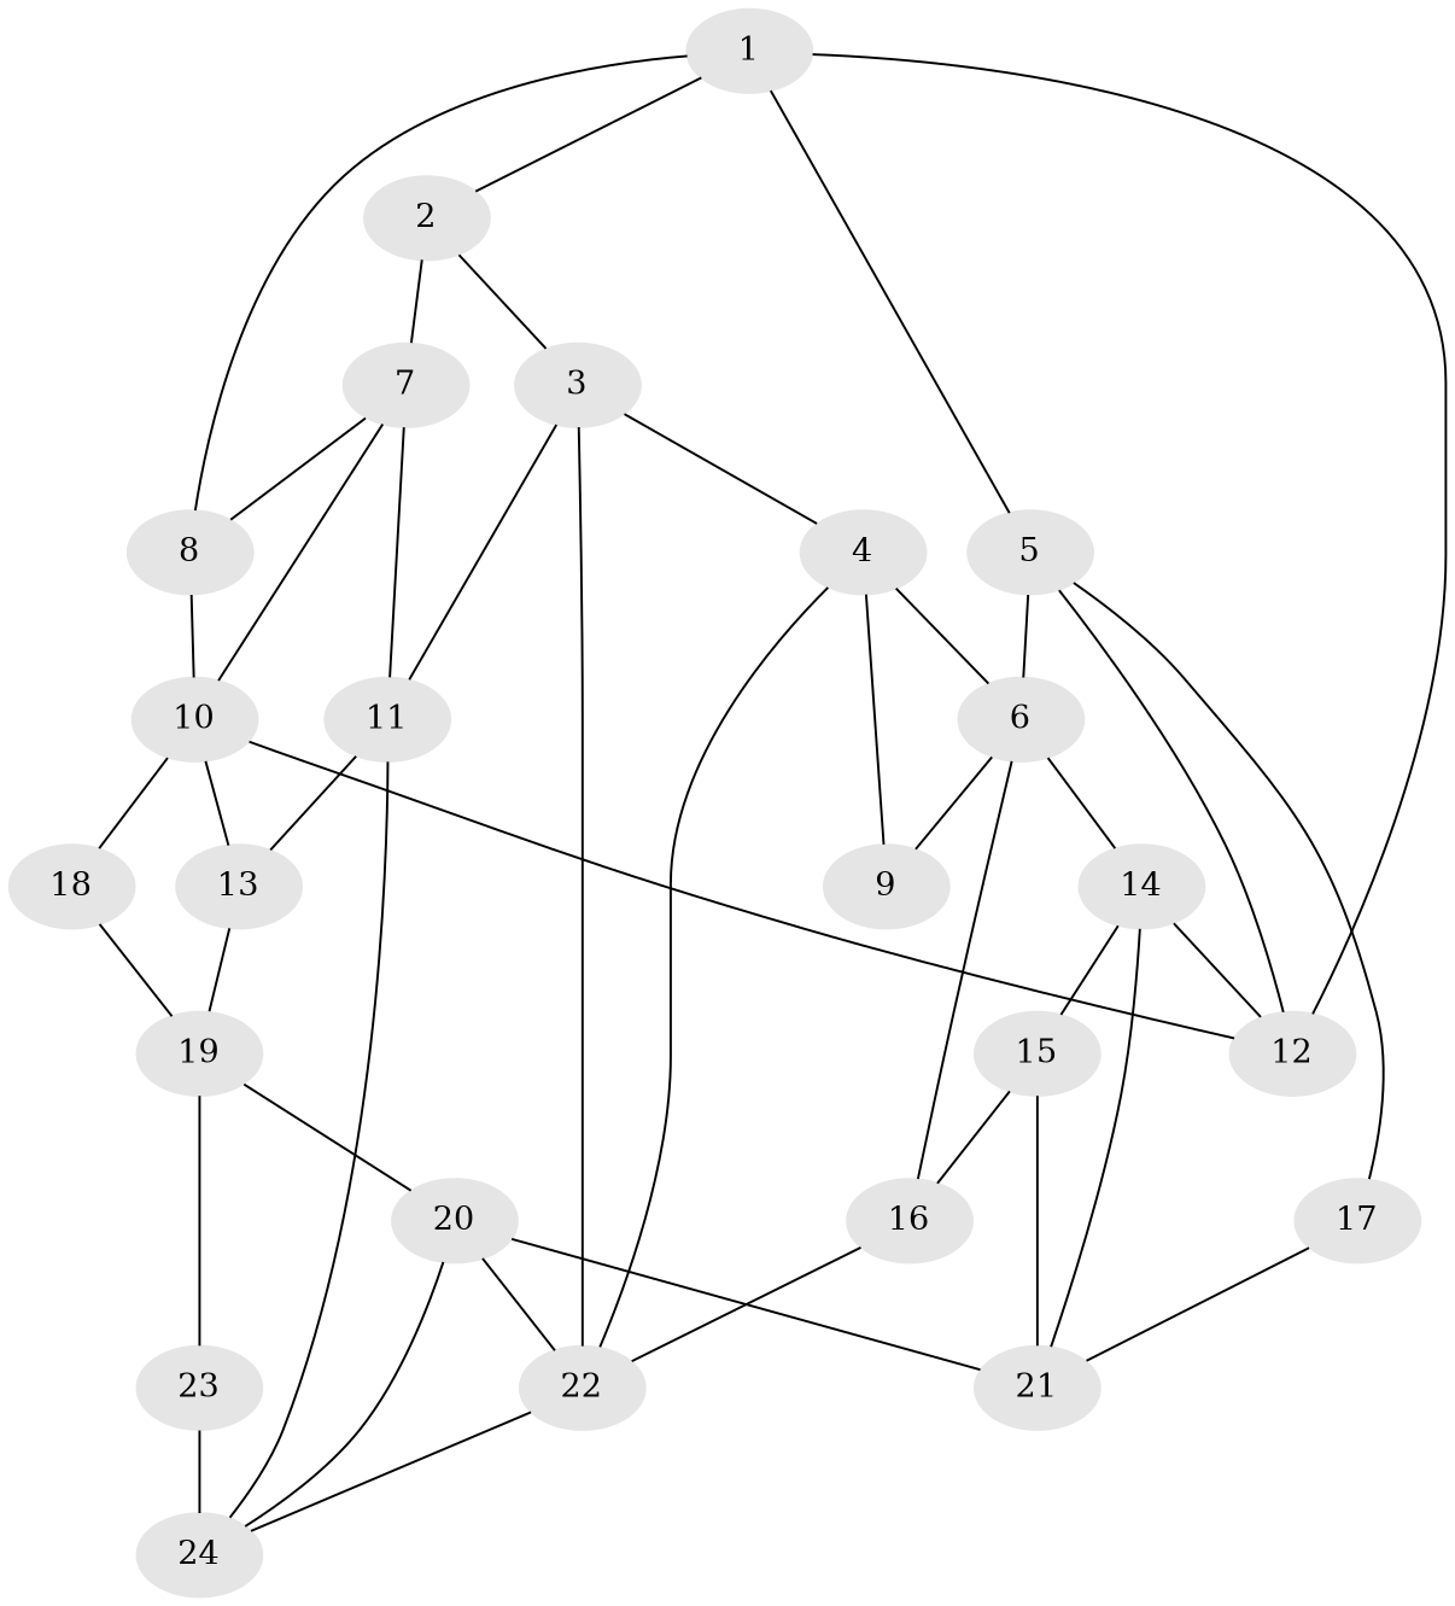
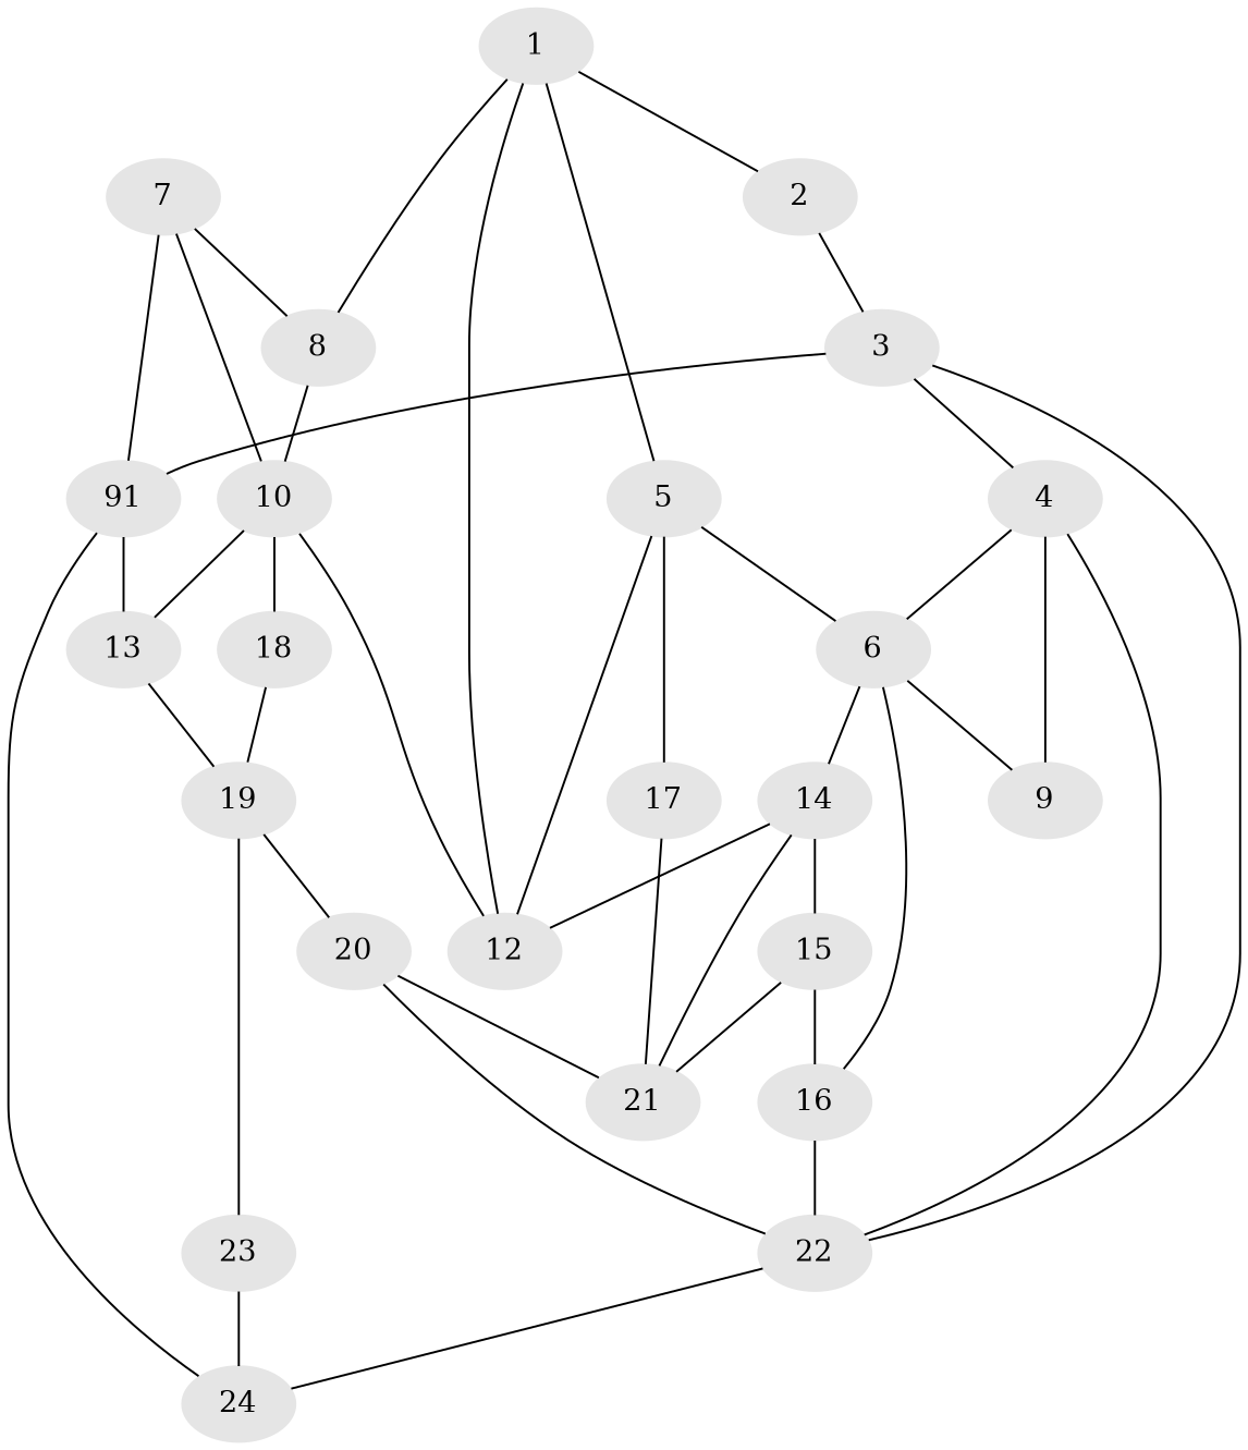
  graph {
    node [color=gray90 style=filled]
    edge [weight=1.0]
    1
    2
    5
    8
    12
    3
    7
    6
    17
    10
    4
-   11
+   11 [label=91]
    22
    9
    13
    24
    14
    16
    21
    15
    18
    19
    20
    23
    1 -- 2
    1 -- 5
    1 -- 8
    1 -- 12
    2 -- 3
-   2 -- 7 [weight=2.0]
    5 -- 12
    5 -- 6 [weight=2.0]
    5 -- 17
    8 -- 10
    3 -- 4
    3 -- 11
    3 -- 22
    7 -- 8
    7 -- 10
    7 -- 11 [weight=2.0]
    6 -- 9
    6 -- 14
    6 -- 16
    17 -- 21
    10 -- 12
    10 -- 13
    10 -- 18 [weight=2.0]
    4 -- 6
    4 -- 22
    4 -- 9 [weight=2.0]
    11 -- 13 [weight=2.0]
    11 -- 24
    22 -- 24
    13 -- 19
    14 -- 12
    14 -- 21
    14 -- 15
    16 -- 22
    15 -- 16 [weight=2.0]
    15 -- 21 [weight=2.0]
    18 -- 19
    19 -- 20
    19 -- 23 [weight=2.0]
    20 -- 22
-   20 -- 24
    20 -- 21 [weight=2.0]
    23 -- 24 [weight=4.0]
  }
